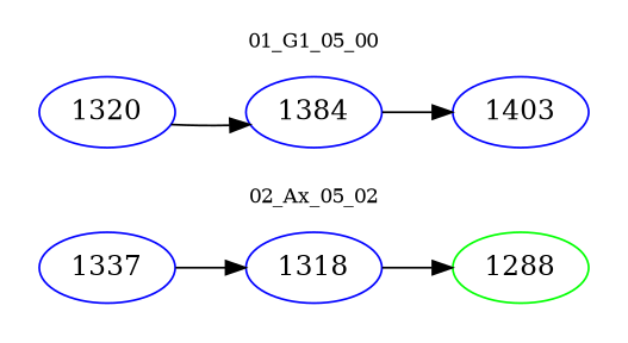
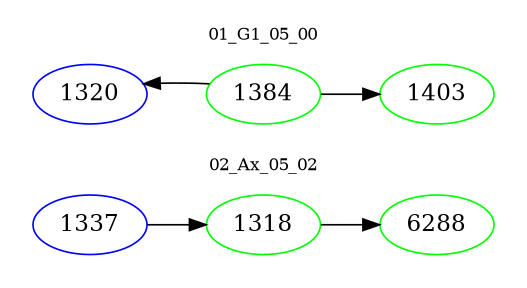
  digraph {
    rankdir=LR
    node [color=blue]
    edge [color=black]
    n1 [label=1337]
-   n2 [label=1318]
-   n3 [color=green label=1288]
+   n2 [color=green label=1318]
+   n3 [color=green label=6288]
    n4 [label=1320]
-   n5 [label=1384]
-   n6 [label=1403]
+   n5 [color=green label=1384]
+   n6 [color=green label=1403]
    subgraph cluster_1 {
      color=white
      fontsize=10
      label="02_Ax_05_02"
      n1
      n2
      n3
    }
    subgraph cluster_2 {
      color=white
      fontsize=10
      label="01_G1_05_00"
      n4
      n5
      n6
    }
    n1 -> n2
    n2 -> n3
-   n4 -> n5
+   n5 -> n4
    n5 -> n6
  }
